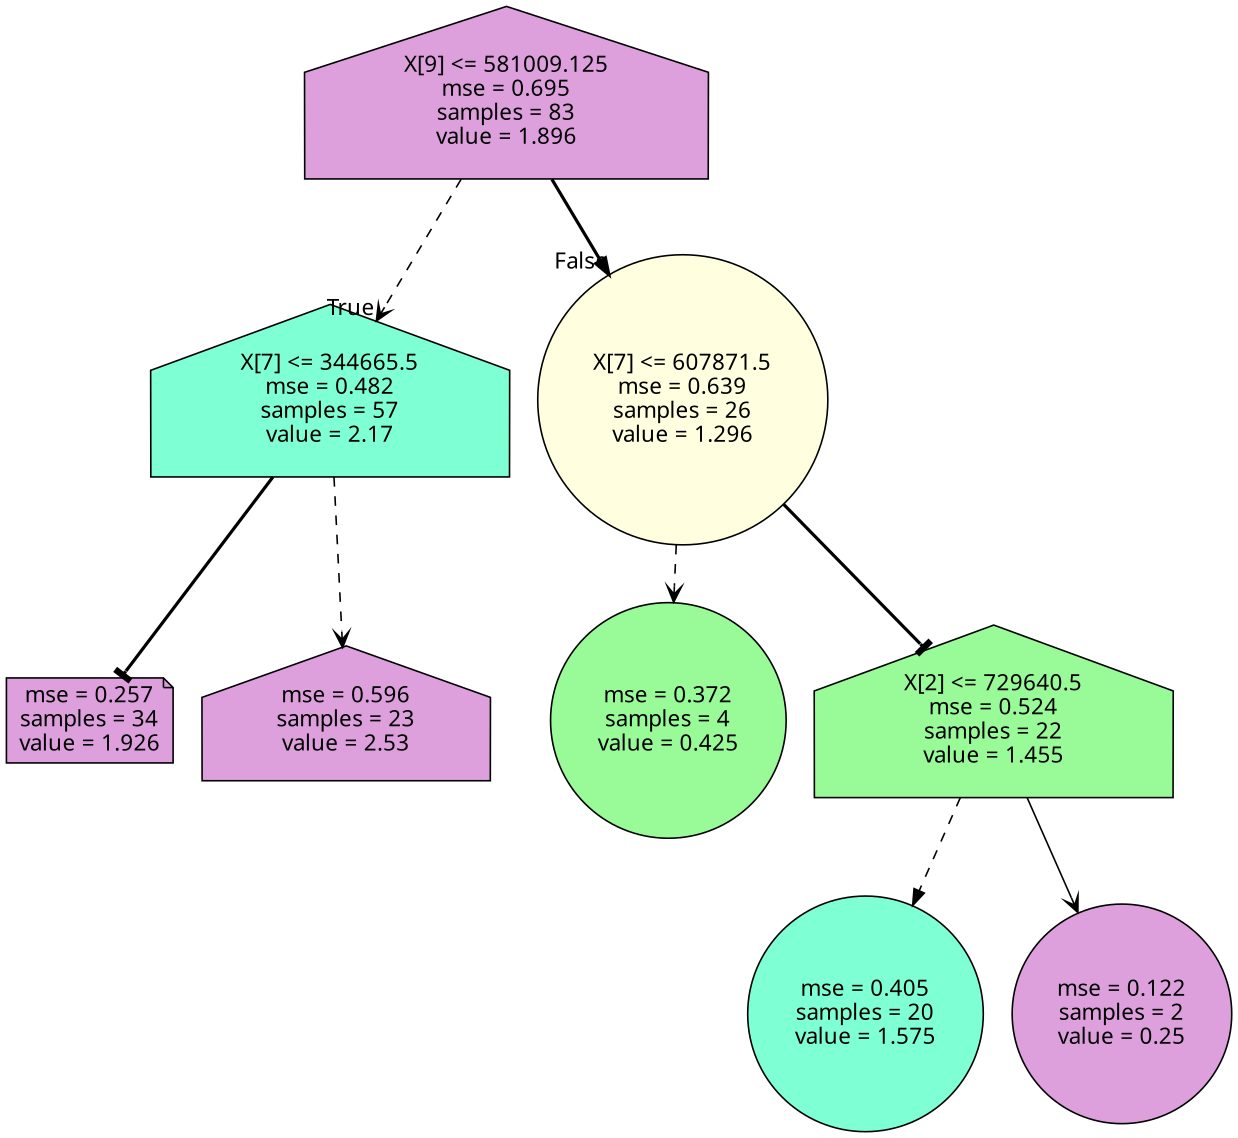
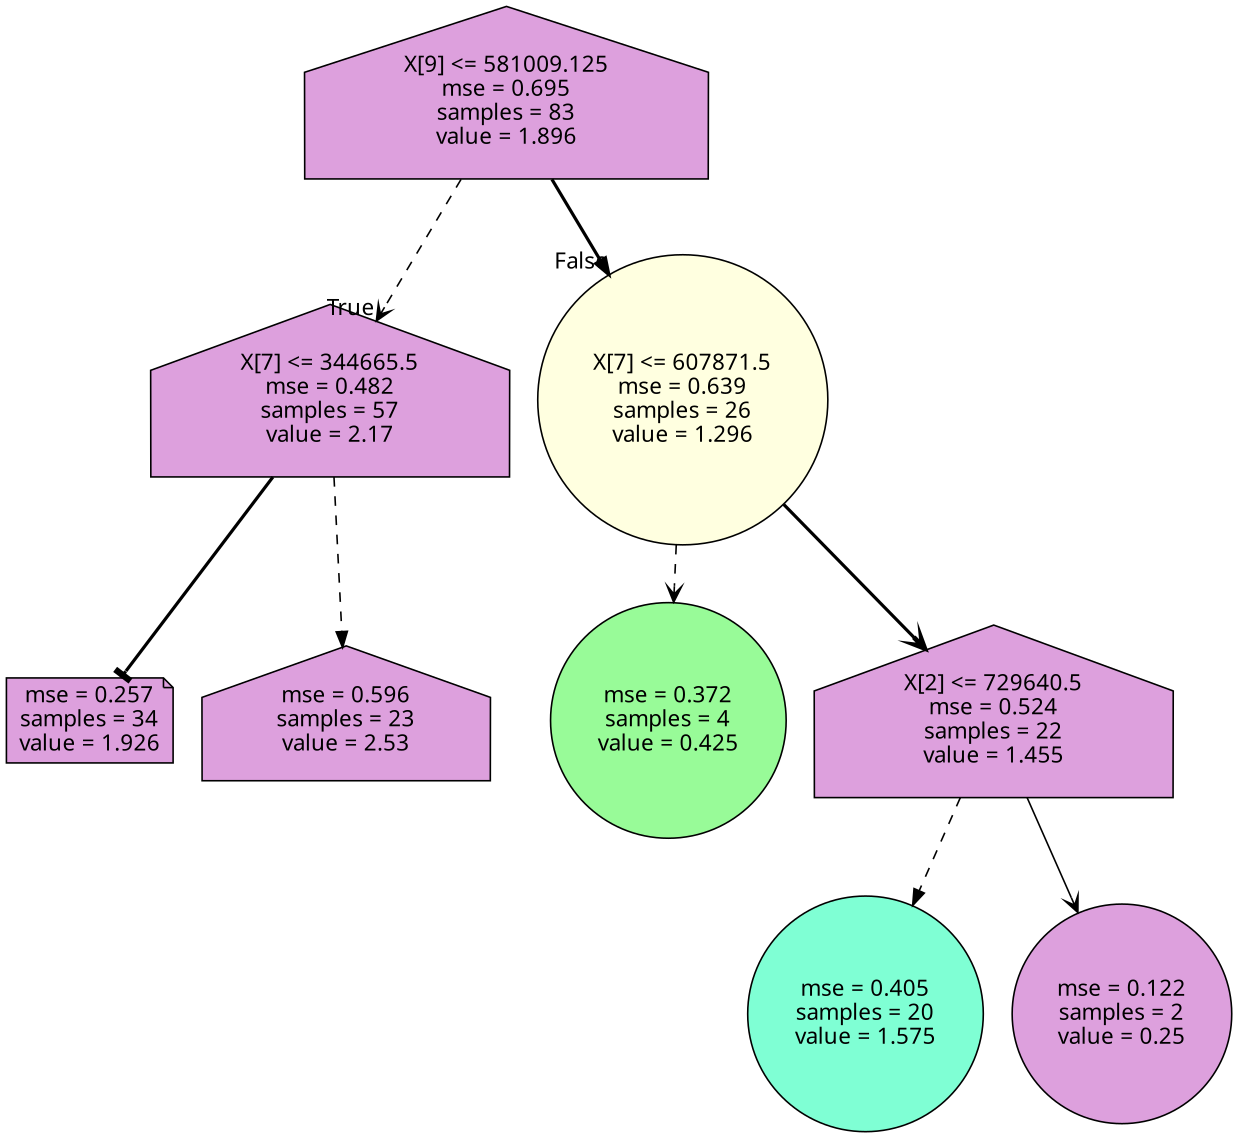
  digraph {
    fontname="Noto Sans"
    node [fillcolor=plum fontname="Noto Sans" shape=house style=filled]
    edge [arrowhead=vee fontname="Noto Sans" style=dashed]
    n1 [label="X[9] <= 581009.125\nmse = 0.695\nsamples = 83\nvalue = 1.896"]
-   n2 [fillcolor=aquamarine label="X[7] <= 344665.5\nmse = 0.482\nsamples = 57\nvalue = 2.17"]
+   n2 [label="X[7] <= 344665.5\nmse = 0.482\nsamples = 57\nvalue = 2.17"]
    n3 [fillcolor=lightyellow label="X[7] <= 607871.5\nmse = 0.639\nsamples = 26\nvalue = 1.296" shape=circle]
    n4 [label="mse = 0.257\nsamples = 34\nvalue = 1.926" shape=note]
    n5 [label="mse = 0.596\nsamples = 23\nvalue = 2.53"]
    n6 [fillcolor=palegreen label="mse = 0.372\nsamples = 4\nvalue = 0.425" shape=circle]
-   n7 [fillcolor=palegreen label="X[2] <= 729640.5\nmse = 0.524\nsamples = 22\nvalue = 1.455"]
+   n7 [label="X[2] <= 729640.5\nmse = 0.524\nsamples = 22\nvalue = 1.455"]
    n8 [fillcolor=aquamarine label="mse = 0.405\nsamples = 20\nvalue = 1.575" shape=circle]
    n9 [label="mse = 0.122\nsamples = 2\nvalue = 0.25" shape=circle]
    n1 -> n2 [headlabel=True labelangle=45 labeldistance=2.5]
    n1 -> n3 [arrowhead=normal headlabel=False labelangle=-45 labeldistance=2.5 style=bold]
    n2 -> n4 [arrowhead=tee style=bold]
-   n2 -> n5
+   n2 -> n5 [arrowhead=normal]
    n3 -> n6
-   n3 -> n7 [arrowhead=tee style=bold]
+   n3 -> n7 [style=bold]
    n7 -> n8 [arrowhead=normal]
    n7 -> n9 [style=solid]
  }
